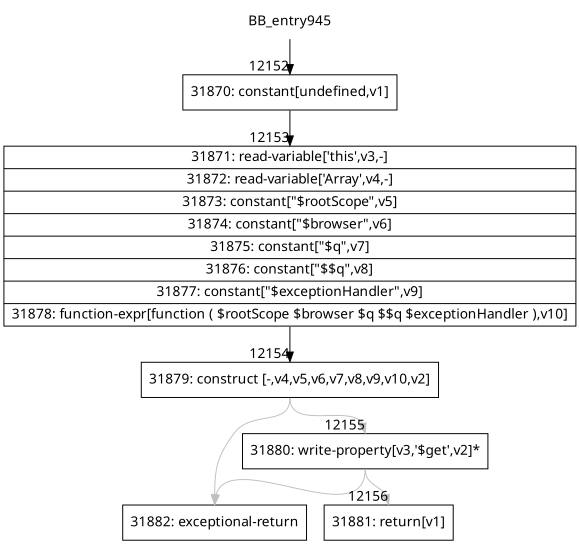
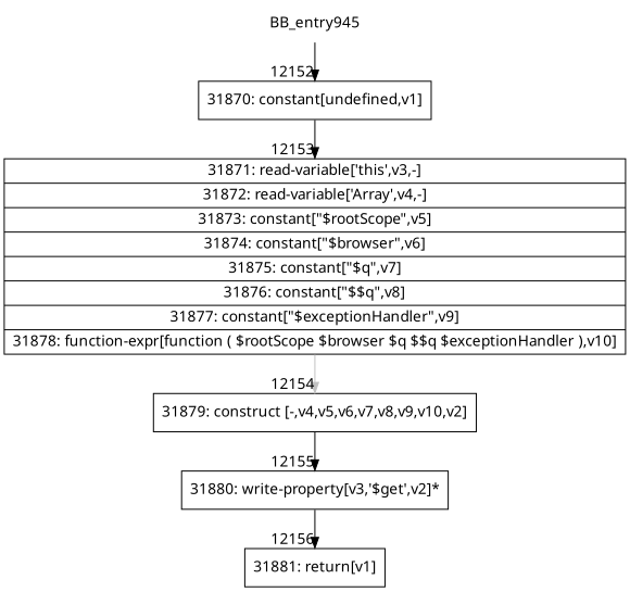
  digraph {
    fontname="Noto Sans"
    rankdir=TD
    node [fontname="Noto Sans" shape=record]
    edge [fontname="Noto Sans" headport=n tailport=s]
    n1 [label=BB_entry945 shape=none]
    n2 [label="{31870: constant[undefined,v1]}"]
    n3 [label="{31871: read-variable['this',v3,-]|31872: read-variable['Array',v4,-]|31873: constant[\"$rootScope\",v5]|31874: constant[\"$browser\",v6]|31875: constant[\"$q\",v7]|31876: constant[\"$$q\",v8]|31877: constant[\"$exceptionHandler\",v9]|31878: function-expr[function ( $rootScope $browser $q $$q $exceptionHandler ),v10]}"]
    n4 [label="{31879: construct [-,v4,v5,v6,v7,v8,v9,v10,v2]}"]
-   n5 [label="{31882: exceptional-return}"]
    n6 [label="{31880: write-property[v3,'$get',v2]*}"]
    n7 [label="{31881: return[v1]}"]
    n1 -> n2 [headlabel="    12152"]
    n2 -> n3 [headlabel="      12153"]
-   n3 -> n4 [headlabel="      12154"]
-   n4 -> n5 [color=gray]
-   n4 -> n6 [headlabel="      12155" color=gray]
-   n6 -> n5 [color=gray]
-   n6 -> n7 [headlabel="      12156" color=gray]
+   n3 -> n4 [headlabel="      12154" color=gray]
+   n4 -> n6 [headlabel="      12155"]
+   n6 -> n7 [headlabel="      12156"]
  }
